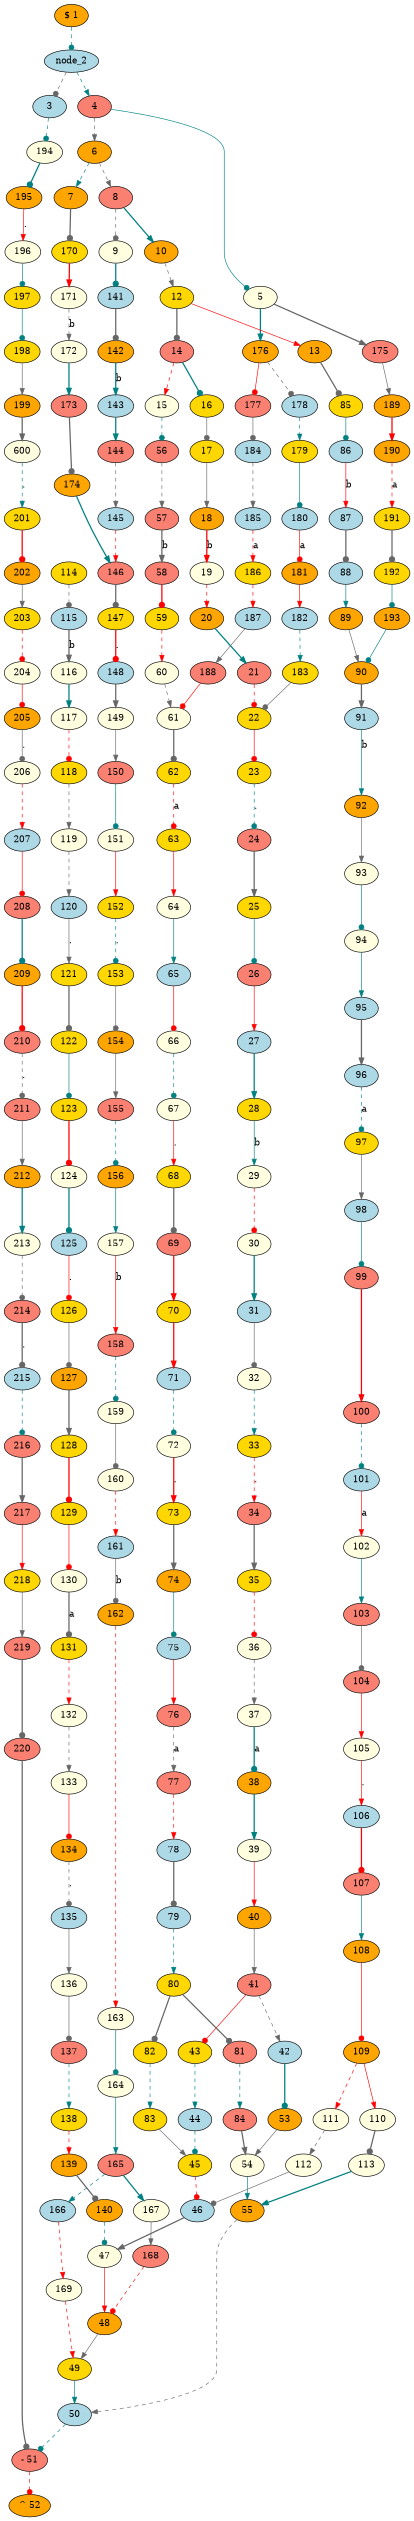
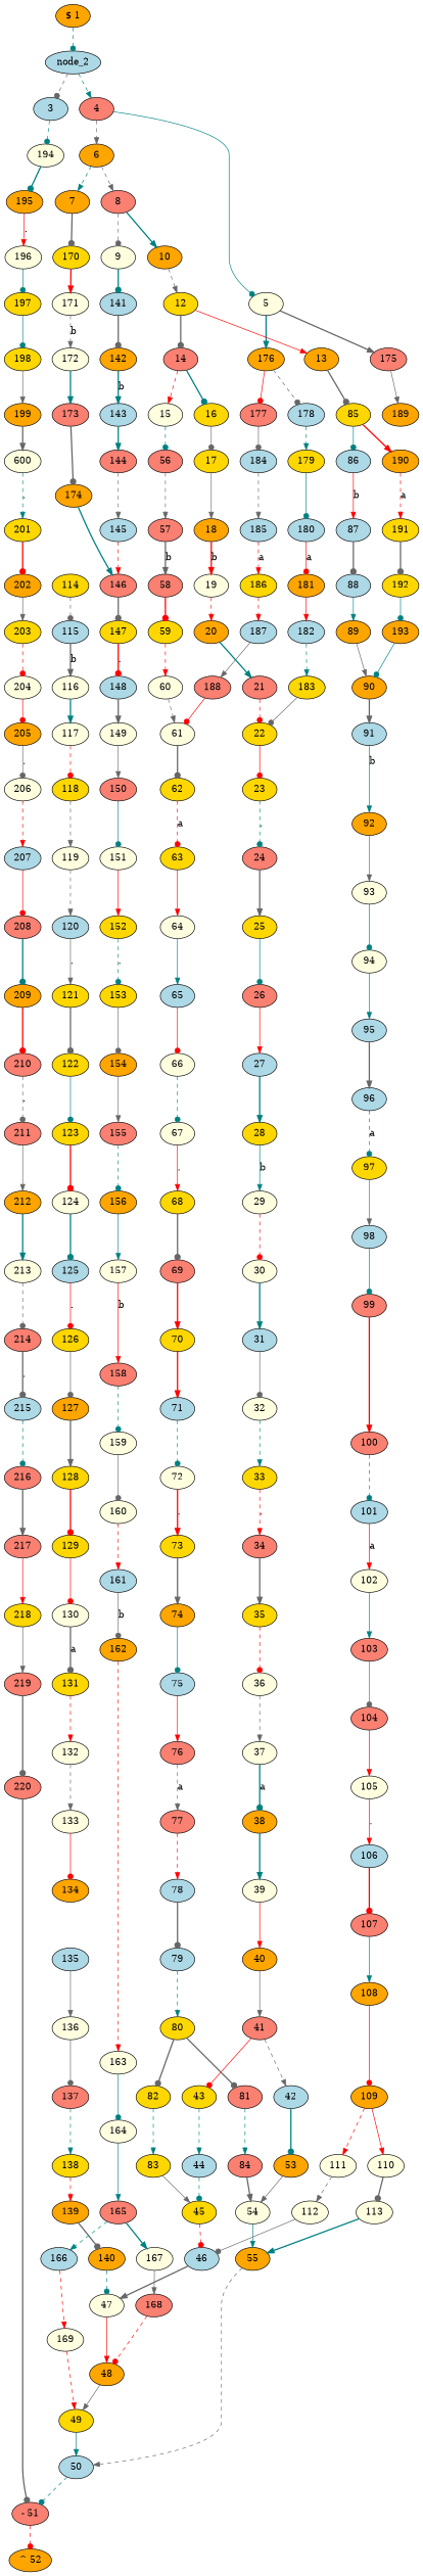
  digraph {
    node [fillcolor=lightyellow style=filled]
    edge [arrowhead=normal color=gray40 style=solid]
    n1 [fillcolor=orange label="$ 1"]
    node_2 [fillcolor=lightblue]
    n3 [fillcolor=lightblue label=3]
    n4 [fillcolor=salmon label=4]
    n5 [label=194]
    n6 [label=5]
    n7 [fillcolor=orange label=6]
    n8 [fillcolor=orange label=195]
    n9 [fillcolor=salmon label=175]
    n10 [fillcolor=orange label=176]
    n11 [fillcolor=orange label=7]
    n12 [fillcolor=salmon label=8]
    n13 [fillcolor=orange label=189]
    n14 [fillcolor=salmon label=177]
    n15 [fillcolor=lightblue label=178]
    n16 [fillcolor=gold label=170]
    n17 [label=9]
    n18 [fillcolor=orange label=10]
    n19 [label=171]
    n20 [fillcolor=lightblue label=141]
    n21 [fillcolor=gold label=12]
    n22 [fillcolor=orange label=142]
    n23 [fillcolor=orange label=13]
    n24 [fillcolor=salmon label=14]
    n25 [fillcolor=gold label=114]
    n26 [fillcolor=lightblue label=115]
    n27 [fillcolor=gold label=85]
    n28 [label=15]
    n29 [fillcolor=gold label=16]
    n30 [fillcolor=lightblue label=86]
    n31 [fillcolor=salmon label=56]
    n32 [fillcolor=gold label=17]
    n33 [fillcolor=salmon label=57]
    n34 [fillcolor=orange label=18]
    n35 [label=19]
    n36 [fillcolor=orange label=20]
    n37 [fillcolor=salmon label=21]
    n38 [fillcolor=gold label=22]
    n39 [fillcolor=gold label=23]
    n40 [fillcolor=salmon label=24]
    n41 [fillcolor=gold label=25]
    n42 [fillcolor=salmon label=26]
    n43 [fillcolor=lightblue label=27]
    n44 [fillcolor=gold label=28]
    n45 [label=29]
    n46 [label=30]
    n47 [fillcolor=lightblue label=31]
    n48 [label=32]
    n49 [fillcolor=gold label=33]
    n50 [fillcolor=salmon label=34]
    n51 [fillcolor=gold label=35]
    n52 [label=36]
    n53 [label=37]
    n54 [fillcolor=orange label=38]
    n55 [label=39]
    n56 [fillcolor=orange label=40]
    n57 [fillcolor=salmon label=41]
    n58 [fillcolor=lightblue label=42]
    n59 [fillcolor=gold label=43]
    n60 [fillcolor=orange label=53]
    n61 [fillcolor=lightblue label=44]
    n62 [label=54]
    n63 [fillcolor=gold label=45]
    n64 [fillcolor=lightblue label=46]
    n65 [label=47]
    n66 [fillcolor=orange label=48]
    n67 [fillcolor=gold label=49]
    n68 [fillcolor=lightblue label=50]
    n69 [fillcolor=salmon label="- 51"]
    n70 [fillcolor=orange label="^ 52"]
    n71 [fillcolor=orange label=55]
    n72 [fillcolor=salmon label=58]
    n73 [fillcolor=gold label=59]
    n74 [label=60]
    n75 [label=61]
    n76 [fillcolor=gold label=62]
    n77 [fillcolor=gold label=63]
    n78 [label=64]
    n79 [fillcolor=lightblue label=65]
    n80 [label=66]
    n81 [label=67]
    n82 [fillcolor=gold label=68]
    n83 [fillcolor=salmon label=69]
    n84 [fillcolor=gold label=70]
    n85 [fillcolor=lightblue label=71]
    n86 [label=72]
    n87 [fillcolor=gold label=73]
    n88 [fillcolor=orange label=74]
    n89 [fillcolor=lightblue label=75]
    n90 [fillcolor=salmon label=76]
    n91 [fillcolor=salmon label=77]
    n92 [fillcolor=lightblue label=78]
    n93 [fillcolor=lightblue label=79]
    n94 [fillcolor=gold label=80]
    n95 [fillcolor=salmon label=81]
    n96 [fillcolor=gold label=82]
    n97 [fillcolor=salmon label=84]
    n98 [fillcolor=gold label=83]
    n99 [fillcolor=lightblue label=87]
    n100 [fillcolor=lightblue label=88]
    n101 [fillcolor=orange label=89]
    n102 [fillcolor=orange label=90]
    n103 [fillcolor=lightblue label=91]
    n104 [fillcolor=orange label=92]
    n105 [label=93]
    n106 [label=94]
    n107 [fillcolor=lightblue label=95]
    n108 [fillcolor=lightblue label=96]
    n109 [fillcolor=gold label=97]
    n110 [fillcolor=lightblue label=98]
    n111 [fillcolor=salmon label=99]
    n112 [fillcolor=salmon label=100]
    n113 [fillcolor=lightblue label=101]
    n114 [label=102]
    n115 [fillcolor=salmon label=103]
    n116 [fillcolor=salmon label=104]
    n117 [label=105]
    n118 [fillcolor=lightblue label=106]
    n119 [fillcolor=salmon label=107]
    n120 [fillcolor=orange label=108]
    n121 [fillcolor=orange label=109]
    n122 [label=110]
    n123 [label=111]
    n124 [label=113]
    n125 [label=112]
    n126 [label=116]
    n127 [label=117]
    n128 [fillcolor=gold label=118]
    n129 [label=119]
    n130 [fillcolor=lightblue label=120]
    n131 [fillcolor=gold label=121]
    n132 [fillcolor=gold label=122]
    n133 [fillcolor=gold label=123]
    n134 [label=124]
    n135 [fillcolor=lightblue label=125]
    n136 [fillcolor=gold label=126]
    n137 [fillcolor=orange label=127]
    n138 [fillcolor=gold label=128]
    n139 [fillcolor=gold label=129]
    n140 [label=130]
    n141 [fillcolor=gold label=131]
    n142 [label=132]
    n143 [label=133]
    n144 [fillcolor=orange label=134]
    n145 [fillcolor=lightblue label=135]
    n146 [label=136]
    n147 [fillcolor=salmon label=137]
    n148 [fillcolor=gold label=138]
    n149 [fillcolor=orange label=139]
    n150 [fillcolor=orange label=140]
    n151 [fillcolor=lightblue label=143]
    n152 [fillcolor=salmon label=144]
    n153 [fillcolor=lightblue label=145]
    n154 [fillcolor=salmon label=146]
    n155 [fillcolor=gold label=147]
    n156 [fillcolor=lightblue label=148]
    n157 [label=149]
    n158 [fillcolor=salmon label=150]
    n159 [label=151]
    n160 [fillcolor=gold label=152]
    n161 [fillcolor=gold label=153]
    n162 [fillcolor=orange label=154]
    n163 [fillcolor=salmon label=155]
    n164 [fillcolor=orange label=156]
    n165 [label=157]
    n166 [fillcolor=salmon label=158]
    n167 [label=159]
    n168 [label=160]
    n169 [fillcolor=lightblue label=161]
    n170 [fillcolor=orange label=162]
    n171 [label=163]
    n172 [label=164]
    n173 [fillcolor=salmon label=165]
    n174 [fillcolor=lightblue label=166]
    n175 [label=167]
    n176 [label=169]
    n177 [fillcolor=salmon label=168]
    n178 [label=172]
    n179 [fillcolor=salmon label=173]
    n180 [fillcolor=orange label=174]
    n181 [fillcolor=orange label=190]
    n182 [fillcolor=lightblue label=184]
    n183 [fillcolor=gold label=179]
    n184 [fillcolor=lightblue label=185]
    n185 [fillcolor=lightblue label=180]
    n186 [fillcolor=orange label=181]
    n187 [fillcolor=lightblue label=182]
    n188 [fillcolor=gold label=183]
    n189 [fillcolor=gold label=186]
    n190 [fillcolor=lightblue label=187]
    n191 [fillcolor=salmon label=188]
    n192 [fillcolor=gold label=191]
    n193 [fillcolor=gold label=192]
    n194 [fillcolor=orange label=193]
    n195 [label=196]
    n196 [fillcolor=gold label=197]
    n197 [fillcolor=gold label=198]
    n198 [fillcolor=orange label=199]
    n199 [label=600]
    n200 [fillcolor=gold label=201]
    n201 [fillcolor=orange label=202]
    n202 [fillcolor=gold label=203]
    n203 [label=204]
    n204 [fillcolor=orange label=205]
    n205 [label=206]
    n206 [fillcolor=lightblue label=207]
    n207 [fillcolor=salmon label=208]
    n208 [fillcolor=orange label=209]
    n209 [fillcolor=salmon label=210]
    n210 [fillcolor=salmon label=211]
    n211 [fillcolor=orange label=212]
    n212 [label=213]
    n213 [fillcolor=salmon label=214]
    n214 [fillcolor=lightblue label=215]
    n215 [fillcolor=salmon label=216]
    n216 [fillcolor=salmon label=217]
    n217 [fillcolor=gold label=218]
    n218 [fillcolor=salmon label=219]
    n219 [fillcolor=salmon label=220]
    n1 -> node_2 [arrowhead=dot color=teal style=dashed]
    node_2 -> n3 [arrowhead=dot style=dashed]
    node_2 -> n4 [color=teal style=dashed]
    n3 -> n5 [arrowhead=dot color=teal style=dashed]
    n4 -> n6 [arrowhead=dot color=teal]
    n4 -> n7 [style=dashed]
    n5 -> n8 [arrowhead=dot color=teal style=bold]
    n6 -> n9 [style=bold]
    n6 -> n10 [color=teal style=bold]
    n7 -> n11 [color=teal style=dashed]
    n7 -> n12 [style=dashed]
    n8 -> n195 [color=red label="."]
    n9 -> n13
    n10 -> n14 [arrowhead=dot color=red]
    n10 -> n15 [arrowhead=dot style=dashed]
    n11 -> n16 [arrowhead=dot style=bold]
    n12 -> n17 [arrowhead=dot style=dashed]
    n12 -> n18 [color=teal style=bold]
-   n13 -> n181 [color=red style=bold]
+   n27 -> n181 [color=red style=bold]
    n14 -> n182 [arrowhead=dot]
    n15 -> n183 [color=teal style=dashed]
    n16 -> n19 [color=red style=bold]
    n17 -> n20 [arrowhead=dot color=teal style=bold]
    n18 -> n21 [style=dashed]
    n19 -> n178 [label=b style=dashed]
    n20 -> n22 [arrowhead=dot style=bold]
    n21 -> n23 [color=red]
    n21 -> n24 [arrowhead=dot style=bold]
    n22 -> n151 [color=teal label=b style=bold]
    n23 -> n27 [arrowhead=dot style=bold]
    n24 -> n28 [color=red style=dashed]
    n24 -> n29 [arrowhead=dot color=teal style=bold]
    n25 -> n26 [arrowhead=dot style=dashed]
    n26 -> n126 [label=b style=bold]
    n27 -> n30 [arrowhead=dot color=teal]
    n28 -> n31 [arrowhead=dot color=teal style=dashed]
    n29 -> n32 [arrowhead=dot]
    n30 -> n99 [color=red label=b]
    n31 -> n33 [style=dashed]
    n32 -> n34
    n33 -> n72 [label=b style=bold]
    n34 -> n35 [color=red label=b style=bold]
    n35 -> n36 [color=red style=dashed]
    n36 -> n37 [color=teal style=bold]
    n37 -> n38 [arrowhead=dot color=red style=dashed]
    n38 -> n39 [arrowhead=dot color=red]
    n39 -> n40 [arrowhead=dot color=teal label="." style=dashed]
    n40 -> n41 [style=bold]
    n41 -> n42 [arrowhead=dot color=teal]
    n42 -> n43 [color=red]
    n43 -> n44 [color=teal style=bold]
    n44 -> n45 [color=teal label=b]
    n45 -> n46 [arrowhead=dot color=red style=dashed]
    n46 -> n47 [color=teal style=bold]
    n47 -> n48 [arrowhead=dot]
    n48 -> n49 [color=teal style=dashed]
    n49 -> n50 [color=red label="." style=dashed]
    n50 -> n51 [style=bold]
    n51 -> n52 [arrowhead=dot color=red style=dashed]
    n52 -> n53 [style=dashed]
    n53 -> n54 [arrowhead=dot color=teal label=a style=bold]
    n54 -> n55 [color=teal style=bold]
    n55 -> n56 [color=red]
    n56 -> n57
    n57 -> n58 [style=dashed]
    n57 -> n59 [arrowhead=dot color=red]
    n58 -> n60 [arrowhead=dot color=teal style=bold]
    n59 -> n61 [color=teal style=dashed]
    n60 -> n62
    n61 -> n63 [arrowhead=dot color=teal style=dashed]
    n62 -> n71 [color=teal]
    n63 -> n64 [arrowhead=dot color=red style=dashed]
    n64 -> n65 [style=bold]
    n65 -> n66 [color=red]
    n66 -> n67
    n67 -> n68 [color=teal]
    n68 -> n69 [arrowhead=dot color=teal style=dashed]
    n69 -> n70 [arrowhead=dot color=red style=dashed]
    n71 -> n68 [style=dashed]
    n72 -> n73 [arrowhead=dot color=red style=bold]
    n73 -> n74 [color=red style=dashed]
    n74 -> n75 [style=dashed]
    n75 -> n76 [arrowhead=dot style=bold]
    n76 -> n77 [arrowhead=dot color=red label=a style=dashed]
    n77 -> n78 [color=red]
    n78 -> n79 [color=teal]
    n79 -> n80 [arrowhead=dot color=red]
    n80 -> n81 [arrowhead=dot color=teal style=dashed]
    n81 -> n82 [color=red label="."]
    n82 -> n83 [arrowhead=dot style=bold]
    n83 -> n84 [color=red style=bold]
    n84 -> n85 [color=red style=bold]
    n85 -> n86 [arrowhead=dot color=teal style=dashed]
    n86 -> n87 [color=red label="." style=bold]
    n87 -> n88 [style=bold]
    n88 -> n89 [arrowhead=dot color=teal]
    n89 -> n90 [color=red]
    n90 -> n91 [label=a style=dashed]
    n91 -> n92 [color=red style=dashed]
    n92 -> n93 [arrowhead=dot style=bold]
    n93 -> n94 [color=teal style=dashed]
    n94 -> n95 [arrowhead=dot style=bold]
    n94 -> n96 [arrowhead=dot style=bold]
    n95 -> n97 [color=teal style=dashed]
    n96 -> n98 [color=teal style=dashed]
    n97 -> n62 [style=bold]
    n98 -> n63
    n99 -> n100 [arrowhead=dot style=bold]
    n100 -> n101 [color=teal]
    n101 -> n102
    n102 -> n103 [style=bold]
    n103 -> n104 [color=teal label=b]
    n104 -> n105
    n105 -> n106 [arrowhead=dot color=teal]
    n106 -> n107 [color=teal]
    n107 -> n108 [style=bold]
    n108 -> n109 [arrowhead=dot color=teal label=a style=dashed]
    n109 -> n110
    n110 -> n111 [arrowhead=dot color=teal]
    n111 -> n112 [color=red style=bold]
    n112 -> n113 [arrowhead=dot color=teal style=dashed]
    n113 -> n114 [color=red label=a]
    n114 -> n115 [color=teal]
    n115 -> n116 [arrowhead=dot]
    n116 -> n117 [color=red]
    n117 -> n118 [color=red label="."]
    n118 -> n119 [arrowhead=dot color=red style=bold]
    n119 -> n120 [color=teal]
    n120 -> n121 [arrowhead=dot color=red]
    n121 -> n122 [color=red]
    n121 -> n123 [color=red style=dashed]
    n122 -> n124 [arrowhead=dot style=bold]
    n123 -> n125 [style=dashed]
    n124 -> n71 [color=teal style=bold]
    n125 -> n64 [arrowhead=dot]
    n126 -> n127 [color=teal style=bold]
    n127 -> n128 [arrowhead=dot color=red style=dashed]
    n128 -> n129 [style=dashed]
    n129 -> n130 [style=dashed]
    n130 -> n131 [label="."]
    n131 -> n132 [arrowhead=dot style=bold]
    n132 -> n133 [arrowhead=dot color=teal]
    n133 -> n134 [arrowhead=dot color=red style=bold]
    n134 -> n135 [arrowhead=dot color=teal style=bold]
    n135 -> n136 [arrowhead=dot color=red label="."]
    n136 -> n137 [arrowhead=dot]
    n137 -> n138 [style=bold]
    n138 -> n139 [arrowhead=dot color=red style=bold]
    n139 -> n140 [arrowhead=dot color=red]
    n140 -> n141 [arrowhead=dot label=a style=bold]
    n141 -> n142 [color=red style=dashed]
    n142 -> n143 [style=dashed]
    n143 -> n144 [arrowhead=dot color=red]
-   n144 -> n145 [arrowhead=dot label="." style=dashed]
    n145 -> n146
    n146 -> n147 [arrowhead=dot]
    n147 -> n148 [color=teal style=dashed]
    n148 -> n149 [color=red style=dashed]
    n149 -> n150 [arrowhead=dot style=bold]
    n150 -> n65 [arrowhead=dot color=teal style=dashed]
    n151 -> n152 [color=teal style=bold]
    n152 -> n153 [style=dashed]
    n153 -> n154 [color=red style=dashed]
    n154 -> n155 [arrowhead=dot style=bold]
    n155 -> n156 [arrowhead=dot color=red label="." style=bold]
    n156 -> n157 [style=bold]
    n157 -> n158
    n158 -> n159 [arrowhead=dot color=teal]
    n159 -> n160 [color=red]
    n160 -> n161 [arrowhead=dot color=teal label="." style=dashed]
    n161 -> n162 [arrowhead=dot]
    n162 -> n163
    n163 -> n164 [arrowhead=dot color=teal style=dashed]
    n164 -> n165 [color=teal]
    n165 -> n166 [color=red label=b]
    n166 -> n167 [arrowhead=dot color=teal style=dashed]
    n167 -> n168 [arrowhead=dot]
    n168 -> n169 [color=red style=dashed]
    n169 -> n170 [arrowhead=dot label=b]
    n170 -> n171 [color=red style=dashed]
    n171 -> n172 [arrowhead=dot color=teal]
    n172 -> n173 [color=teal]
    n173 -> n174 [color=teal style=dashed]
    n173 -> n175 [color=teal style=bold]
    n174 -> n176 [color=red style=dashed]
    n175 -> n177
    n176 -> n67 [color=red style=dashed]
    n177 -> n66 [arrowhead=dot color=red style=dashed]
    n178 -> n179 [color=teal style=bold]
    n179 -> n180 [arrowhead=dot style=bold]
    n180 -> n154 [color=teal style=bold]
    n181 -> n192 [color=red label=a style=dashed]
    n182 -> n184 [style=dashed]
    n183 -> n185 [arrowhead=dot color=teal]
    n184 -> n189 [color=red label=a style=dashed]
    n185 -> n186 [arrowhead=dot color=red label=a]
    n186 -> n187 [color=red]
    n187 -> n188 [color=teal style=dashed]
    n188 -> n38 [arrowhead=dot]
    n189 -> n190 [color=red style=dashed]
    n190 -> n191
    n191 -> n75 [arrowhead=dot color=red]
    n192 -> n193 [arrowhead=dot style=bold]
    n193 -> n194 [arrowhead=dot color=teal]
    n194 -> n102 [arrowhead=dot color=teal]
    n195 -> n196 [arrowhead=dot color=teal]
    n196 -> n197 [arrowhead=dot color=teal]
    n197 -> n198
    n198 -> n199 [style=bold]
    n199 -> n200 [color=teal label="." style=dashed]
    n200 -> n201 [arrowhead=dot color=red style=bold]
    n201 -> n202
    n202 -> n203 [arrowhead=dot color=red style=dashed]
    n203 -> n204 [arrowhead=dot color=red]
    n204 -> n205 [arrowhead=dot label="."]
    n205 -> n206 [color=red style=dashed]
    n206 -> n207 [arrowhead=dot color=red]
    n207 -> n208 [arrowhead=dot color=teal style=bold]
    n208 -> n209 [arrowhead=dot color=red style=bold]
    n209 -> n210 [arrowhead=dot label="." style=dashed]
    n210 -> n211
    n211 -> n212 [color=teal style=bold]
    n212 -> n213 [arrowhead=dot style=dashed]
    n213 -> n214 [arrowhead=dot label="." style=bold]
    n214 -> n215 [arrowhead=dot color=teal style=dashed]
    n215 -> n216 [style=bold]
    n216 -> n217 [color=red]
    n217 -> n218
    n218 -> n219 [arrowhead=dot style=bold]
    n219 -> n69 [arrowhead=dot style=bold]
  }
